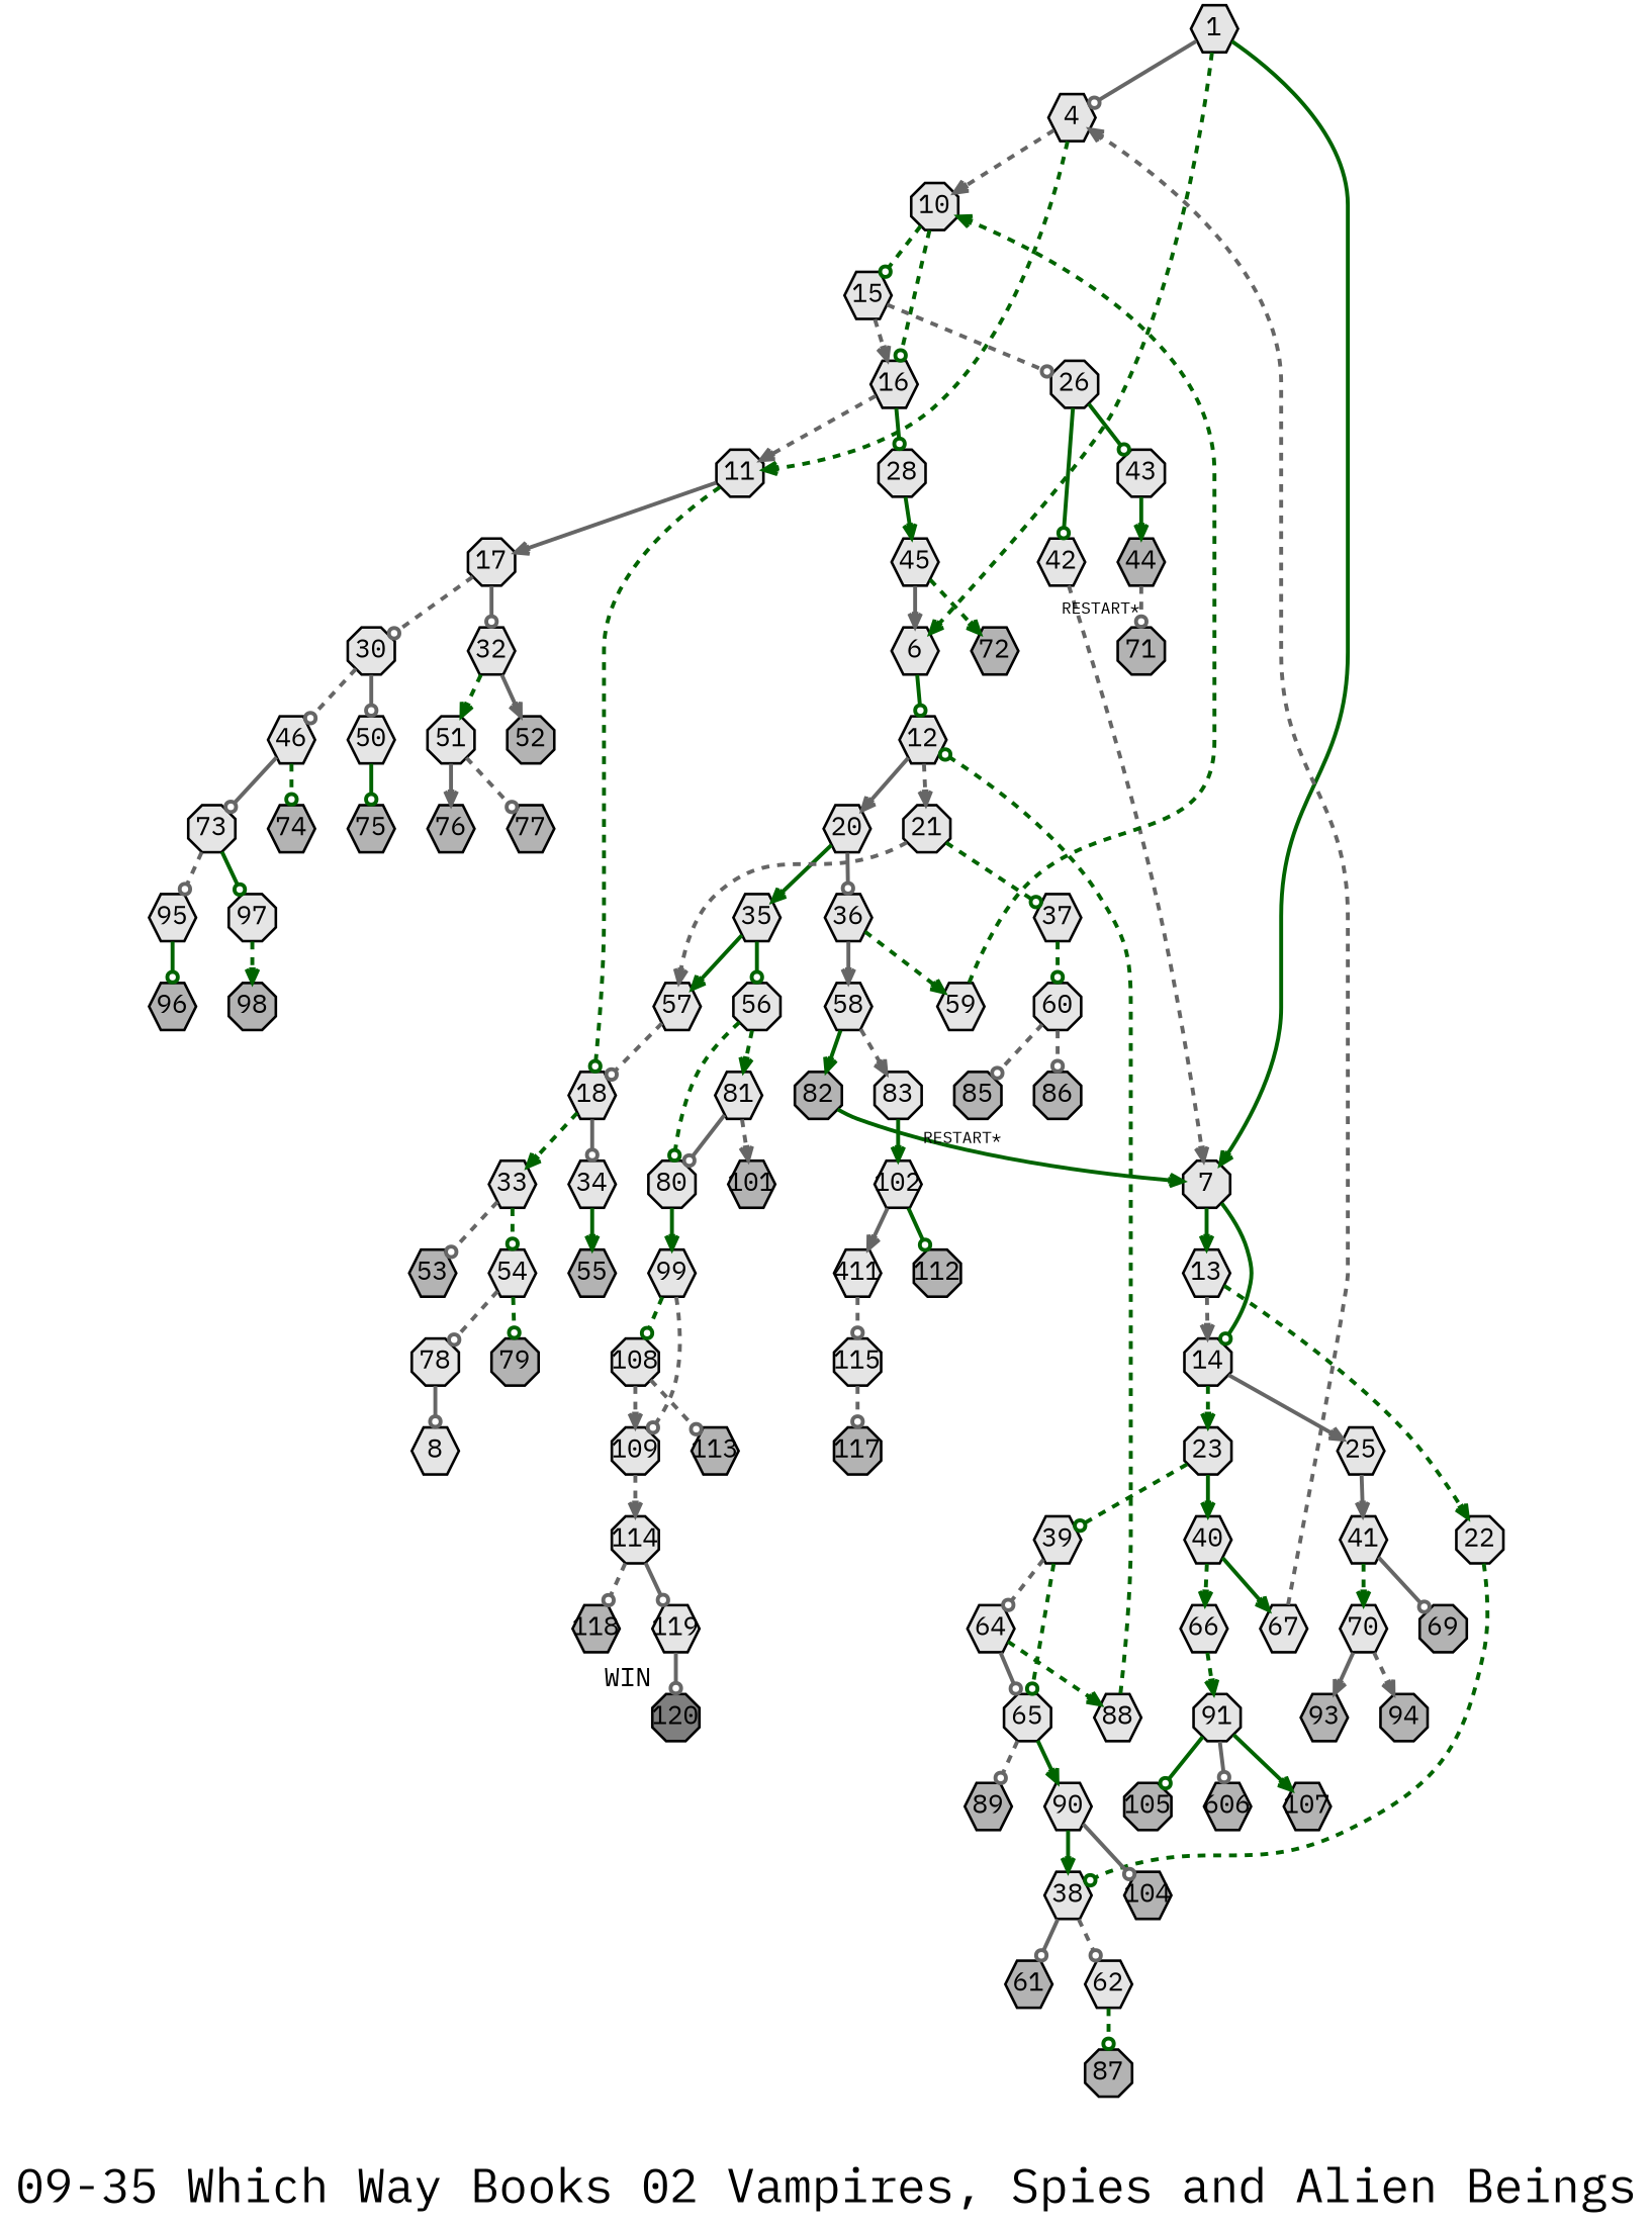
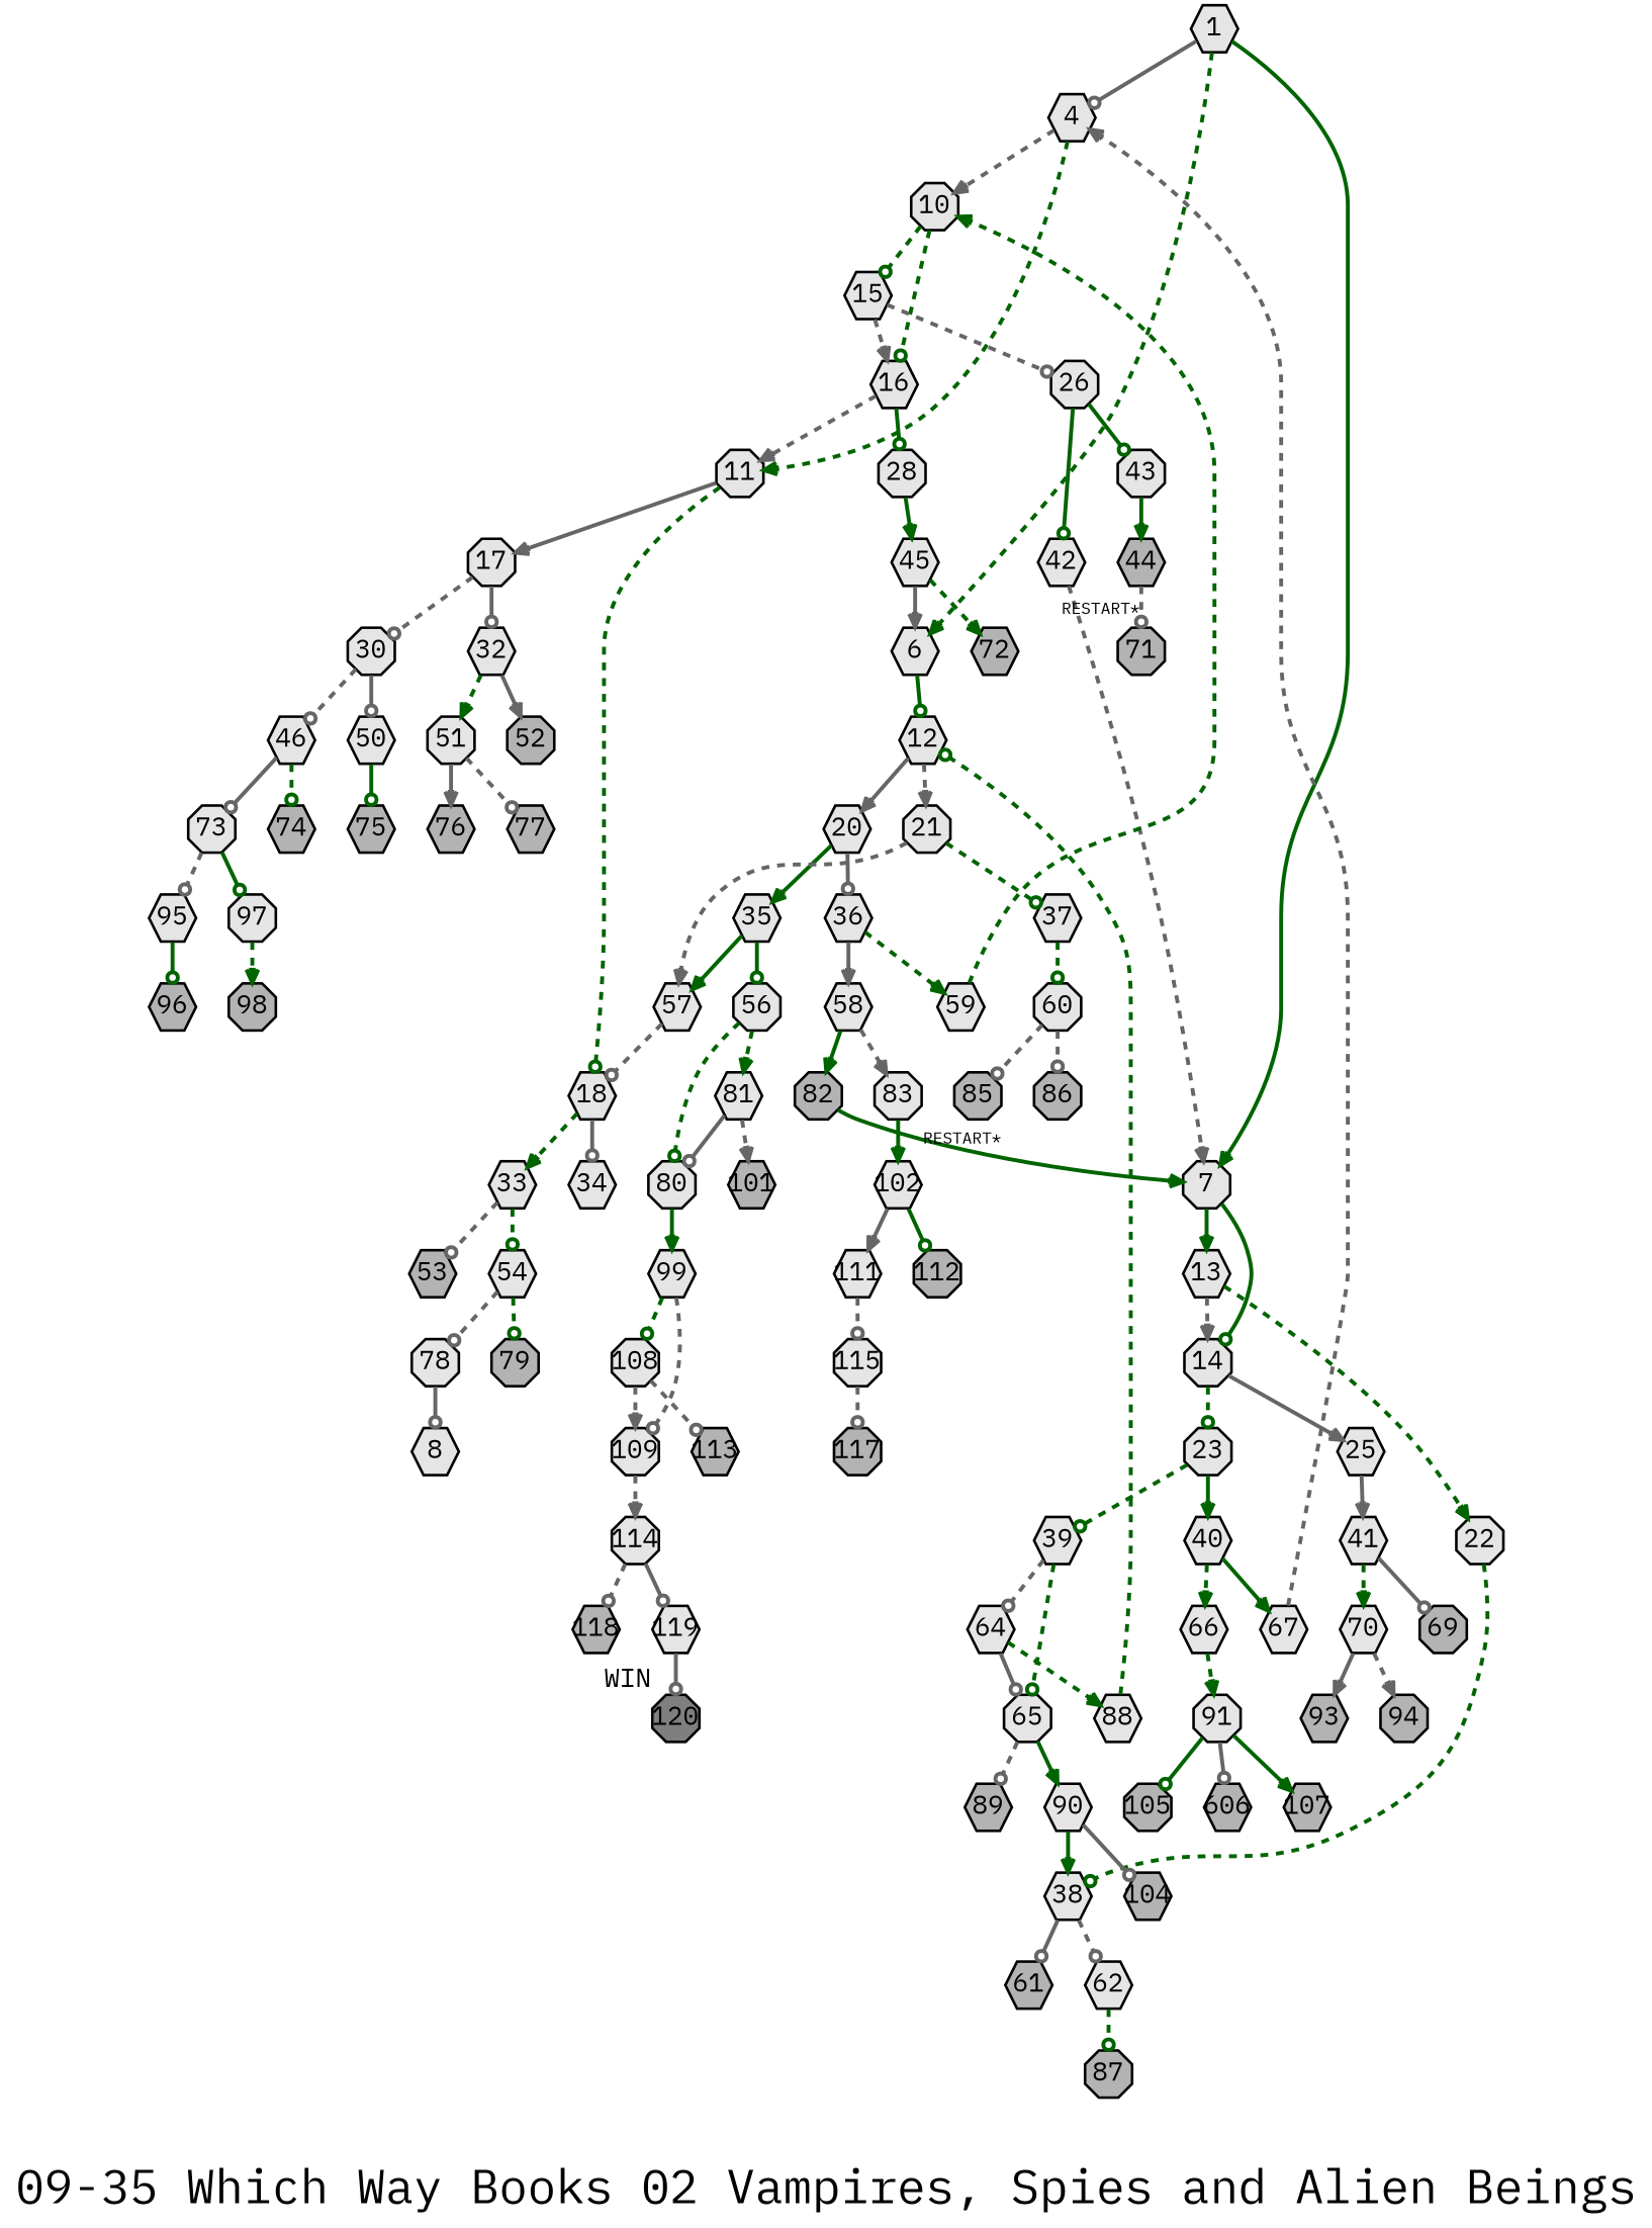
  digraph {
    fontname="IBM Plex Mono"
    fontsize=36
    label="09-35 Which Way Books 02 Vampires, Spies and Alien Beings"
    nodesep=0.35
    ordering=out
    rankdir=TB
    ranksep=0.45
    node [fillcolor=grey90 fixedsize=true fontname="IBM Plex Mono" fontsize=20 labelfloat=true margin="0,0" penwidth=2 regular=true shape=hexagon style=filled]
    edge [arrowhead=odot color=gray40 fontname="IBM Plex Mono" fontsize=12 labelfloat=true penwidth=3 style=dashed]
    1
    4
    6
    7 [shape=octagon]
    10 [shape=octagon]
    11 [shape=octagon]
    12
    13
    14 [shape=octagon]
    15
    16
    17 [shape=octagon]
    18
    20
    21 [shape=octagon]
    22 [shape=octagon]
    23 [shape=octagon]
    25
    26 [shape=octagon]
    28 [shape=octagon]
    30 [shape=octagon]
    32
    33
    34
    35
    36
    57
    37
    38
    39
    40
    41
    42
    43 [shape=octagon]
    45
    46
    50
    51 [shape=octagon]
    52 [fillcolor=grey70 shape=octagon]
    53 [fillcolor=grey70]
    54
-   55 [fillcolor=grey70]
    56 [shape=octagon]
    58
    59
    60 [shape=octagon]
    61 [fillcolor=grey70]
    62
    64
    65 [shape=octagon]
    66
    67
    69 [fillcolor=grey70 shape=octagon]
    70
    44 [fillcolor=grey70]
    72 [fillcolor=grey70]
    73 [shape=octagon]
    74 [fillcolor=grey70]
    75 [fillcolor=grey70]
    76 [fillcolor=grey70]
    77 [fillcolor=grey70]
    78 [shape=octagon]
    79 [fillcolor=grey70 shape=octagon]
    80 [shape=octagon]
    81
    82 [fillcolor=grey70 shape=octagon]
    83 [shape=octagon]
    85 [fillcolor=grey70 shape=octagon]
    86 [fillcolor=grey70 shape=octagon]
    87 [fillcolor=grey70 shape=octagon]
    88
    89 [fillcolor=grey70]
    90
    91 [shape=octagon]
    93 [fillcolor=grey70]
    94 [fillcolor=grey70 shape=octagon]
    71 [fillcolor=grey70 shape=octagon]
    95
    97 [shape=octagon]
    8
    99
    101 [fillcolor=grey70]
    102
    104 [fillcolor=grey70]
    105 [fillcolor=grey70 shape=octagon]
    n86 [fillcolor=grey70 label=606]
    107 [fillcolor=grey70]
    96 [fillcolor=grey70]
    98 [fillcolor=grey70 shape=octagon]
    108 [shape=octagon]
    109 [shape=octagon]
-   111 [label=411]
+   111
    112 [fillcolor=grey70 shape=octagon]
    113 [fillcolor=grey70]
    114 [shape=octagon]
    115 [shape=octagon]
    118 [fillcolor=grey70]
    119
    117 [fillcolor=grey70 shape=octagon]
    120 [fillcolor=grey50 shape=octagon xlabel=WIN]
    1 -> 4 [style=solid]
    1 -> 6 [arrowhead=vee color=darkgreen]
    1 -> 7 [arrowhead=vee color=darkgreen style=solid]
    4 -> 10 [arrowhead=vee]
    4 -> 11 [arrowhead=vee color=darkgreen]
    6 -> 12 [color=darkgreen style=solid]
    7 -> 13 [arrowhead=vee color=darkgreen style=solid]
    7 -> 14 [color=darkgreen style=solid]
    10 -> 15 [color=darkgreen]
    10 -> 16 [color=darkgreen]
    11 -> 17 [arrowhead=vee style=solid]
    11 -> 18 [color=darkgreen]
    12 -> 20 [arrowhead=vee style=solid]
    12 -> 21 [arrowhead=vee]
    13 -> 14 [arrowhead=vee]
    13 -> 22 [arrowhead=vee color=darkgreen]
-   14 -> 23 [arrowhead=vee color=darkgreen]
+   14 -> 23 [color=darkgreen]
    14 -> 25 [arrowhead=vee style=solid]
    15 -> 16 [arrowhead=vee]
    15 -> 26
    16 -> 11 [arrowhead=vee]
    16 -> 28 [color=darkgreen style=solid]
    17 -> 30
    17 -> 32 [style=solid]
    18 -> 33 [arrowhead=vee color=darkgreen]
    18 -> 34 [style=solid]
    20 -> 35 [arrowhead=vee color=darkgreen style=solid]
    20 -> 36 [style=solid]
    21 -> 57 [arrowhead=vee]
    21 -> 37 [color=darkgreen]
    22 -> 38 [color=darkgreen]
    23 -> 39 [color=darkgreen]
    23 -> 40 [arrowhead=vee color=darkgreen style=solid]
    25 -> 41 [arrowhead=vee style=solid]
    26 -> 42 [color=darkgreen style=solid]
    26 -> 43 [color=darkgreen style=solid]
    28 -> 45 [arrowhead=vee color=darkgreen style=solid]
    30 -> 46
    30 -> 50 [style=solid]
    32 -> 51 [arrowhead=vee color=darkgreen]
    32 -> 52 [arrowhead=vee style=solid]
    33 -> 53
    33 -> 54 [color=darkgreen]
-   34 -> 55 [arrowhead=vee color=darkgreen style=solid]
    35 -> 57 [arrowhead=vee color=darkgreen style=solid]
    35 -> 56 [color=darkgreen style=solid]
    36 -> 58 [arrowhead=vee style=solid]
    36 -> 59 [arrowhead=vee color=darkgreen]
    57 -> 18
    37 -> 60 [color=darkgreen]
    38 -> 61 [style=solid]
    38 -> 62
    39 -> 64
    39 -> 65 [color=darkgreen]
    40 -> 66 [arrowhead=vee color=darkgreen]
    40 -> 67 [arrowhead=vee color=darkgreen style=solid]
    41 -> 69 [style=solid]
    41 -> 70 [arrowhead=vee color=darkgreen]
    42 -> 7 [arrowhead=vee]
    43 -> 44 [arrowhead=vee color=darkgreen style=solid]
    45 -> 6 [arrowhead=vee style=solid]
    45 -> 72 [arrowhead=vee color=darkgreen]
    46 -> 73 [style=solid]
    46 -> 74 [color=darkgreen]
    50 -> 75 [color=darkgreen style=solid]
    51 -> 76 [arrowhead=vee style=solid]
    51 -> 77
    54 -> 78
    54 -> 79 [color=darkgreen]
    56 -> 80 [color=darkgreen]
    56 -> 81 [arrowhead=vee color=darkgreen]
    58 -> 82 [arrowhead=vee color=darkgreen style=solid]
    58 -> 83 [arrowhead=vee]
    59 -> 10 [arrowhead=vee color=darkgreen]
    60 -> 85
    60 -> 86
    62 -> 87 [color=darkgreen]
    64 -> 65 [style=solid]
    64 -> 88 [arrowhead=vee color=darkgreen]
    65 -> 89
    65 -> 90 [arrowhead=vee color=darkgreen style=solid]
    66 -> 91 [arrowhead=vee color=darkgreen]
    67 -> 4 [arrowhead=vee]
    70 -> 93 [arrowhead=vee style=solid]
    70 -> 94 [arrowhead=vee]
    44 -> 71 [xlabel="RESTART*"]
    73 -> 95
    73 -> 97 [color=darkgreen style=solid]
    78 -> 8 [style=solid]
    80 -> 99 [arrowhead=vee color=darkgreen style=solid]
    81 -> 80 [style=solid]
    81 -> 101 [arrowhead=vee]
    82 -> 7 [arrowhead=vee color=darkgreen style=solid xlabel="RESTART*"]
    83 -> 102 [arrowhead=vee color=darkgreen style=solid]
    88 -> 12 [color=darkgreen]
    90 -> 38 [arrowhead=vee color=darkgreen style=solid]
    90 -> 104 [style=solid]
    91 -> 105 [color=darkgreen style=solid]
    91 -> n86 [style=solid]
    91 -> 107 [arrowhead=vee color=darkgreen style=solid]
    95 -> 96 [color=darkgreen style=solid]
    97 -> 98 [arrowhead=vee color=darkgreen]
    99 -> 108 [color=darkgreen]
    99 -> 109
    102 -> 111 [arrowhead=vee style=solid]
    102 -> 112 [color=darkgreen style=solid]
    108 -> 109 [arrowhead=vee]
    108 -> 113
    109 -> 114 [arrowhead=vee]
    111 -> 115
    114 -> 118
    114 -> 119 [style=solid]
    115 -> 117
    119 -> 120 [style=solid]
  }
